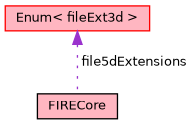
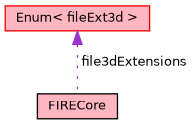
  digraph {
    node [fillcolor=lightpink fontname=Helvetica fontsize=10 shape=record style=filled]
    n1 [color=black fontcolor=black height=0.2 label=FIRECore width=0.4]
    n2 [color=red height=0.2 label="Enum\< fileExt3d \>" width=0.4]
-   n2 -> n1 [color=darkorchid3 dir=back fontname=Helvetica fontsize=10 label=" file5dExtensions" labelfontname=Helvetica labelfontsize=10 style=dotted]
+   n2 -> n1 [color=darkorchid3 dir=back fontname=Helvetica fontsize=10 label=" file3dExtensions" labelfontname=Helvetica labelfontsize=10 style=dotted]
  }
